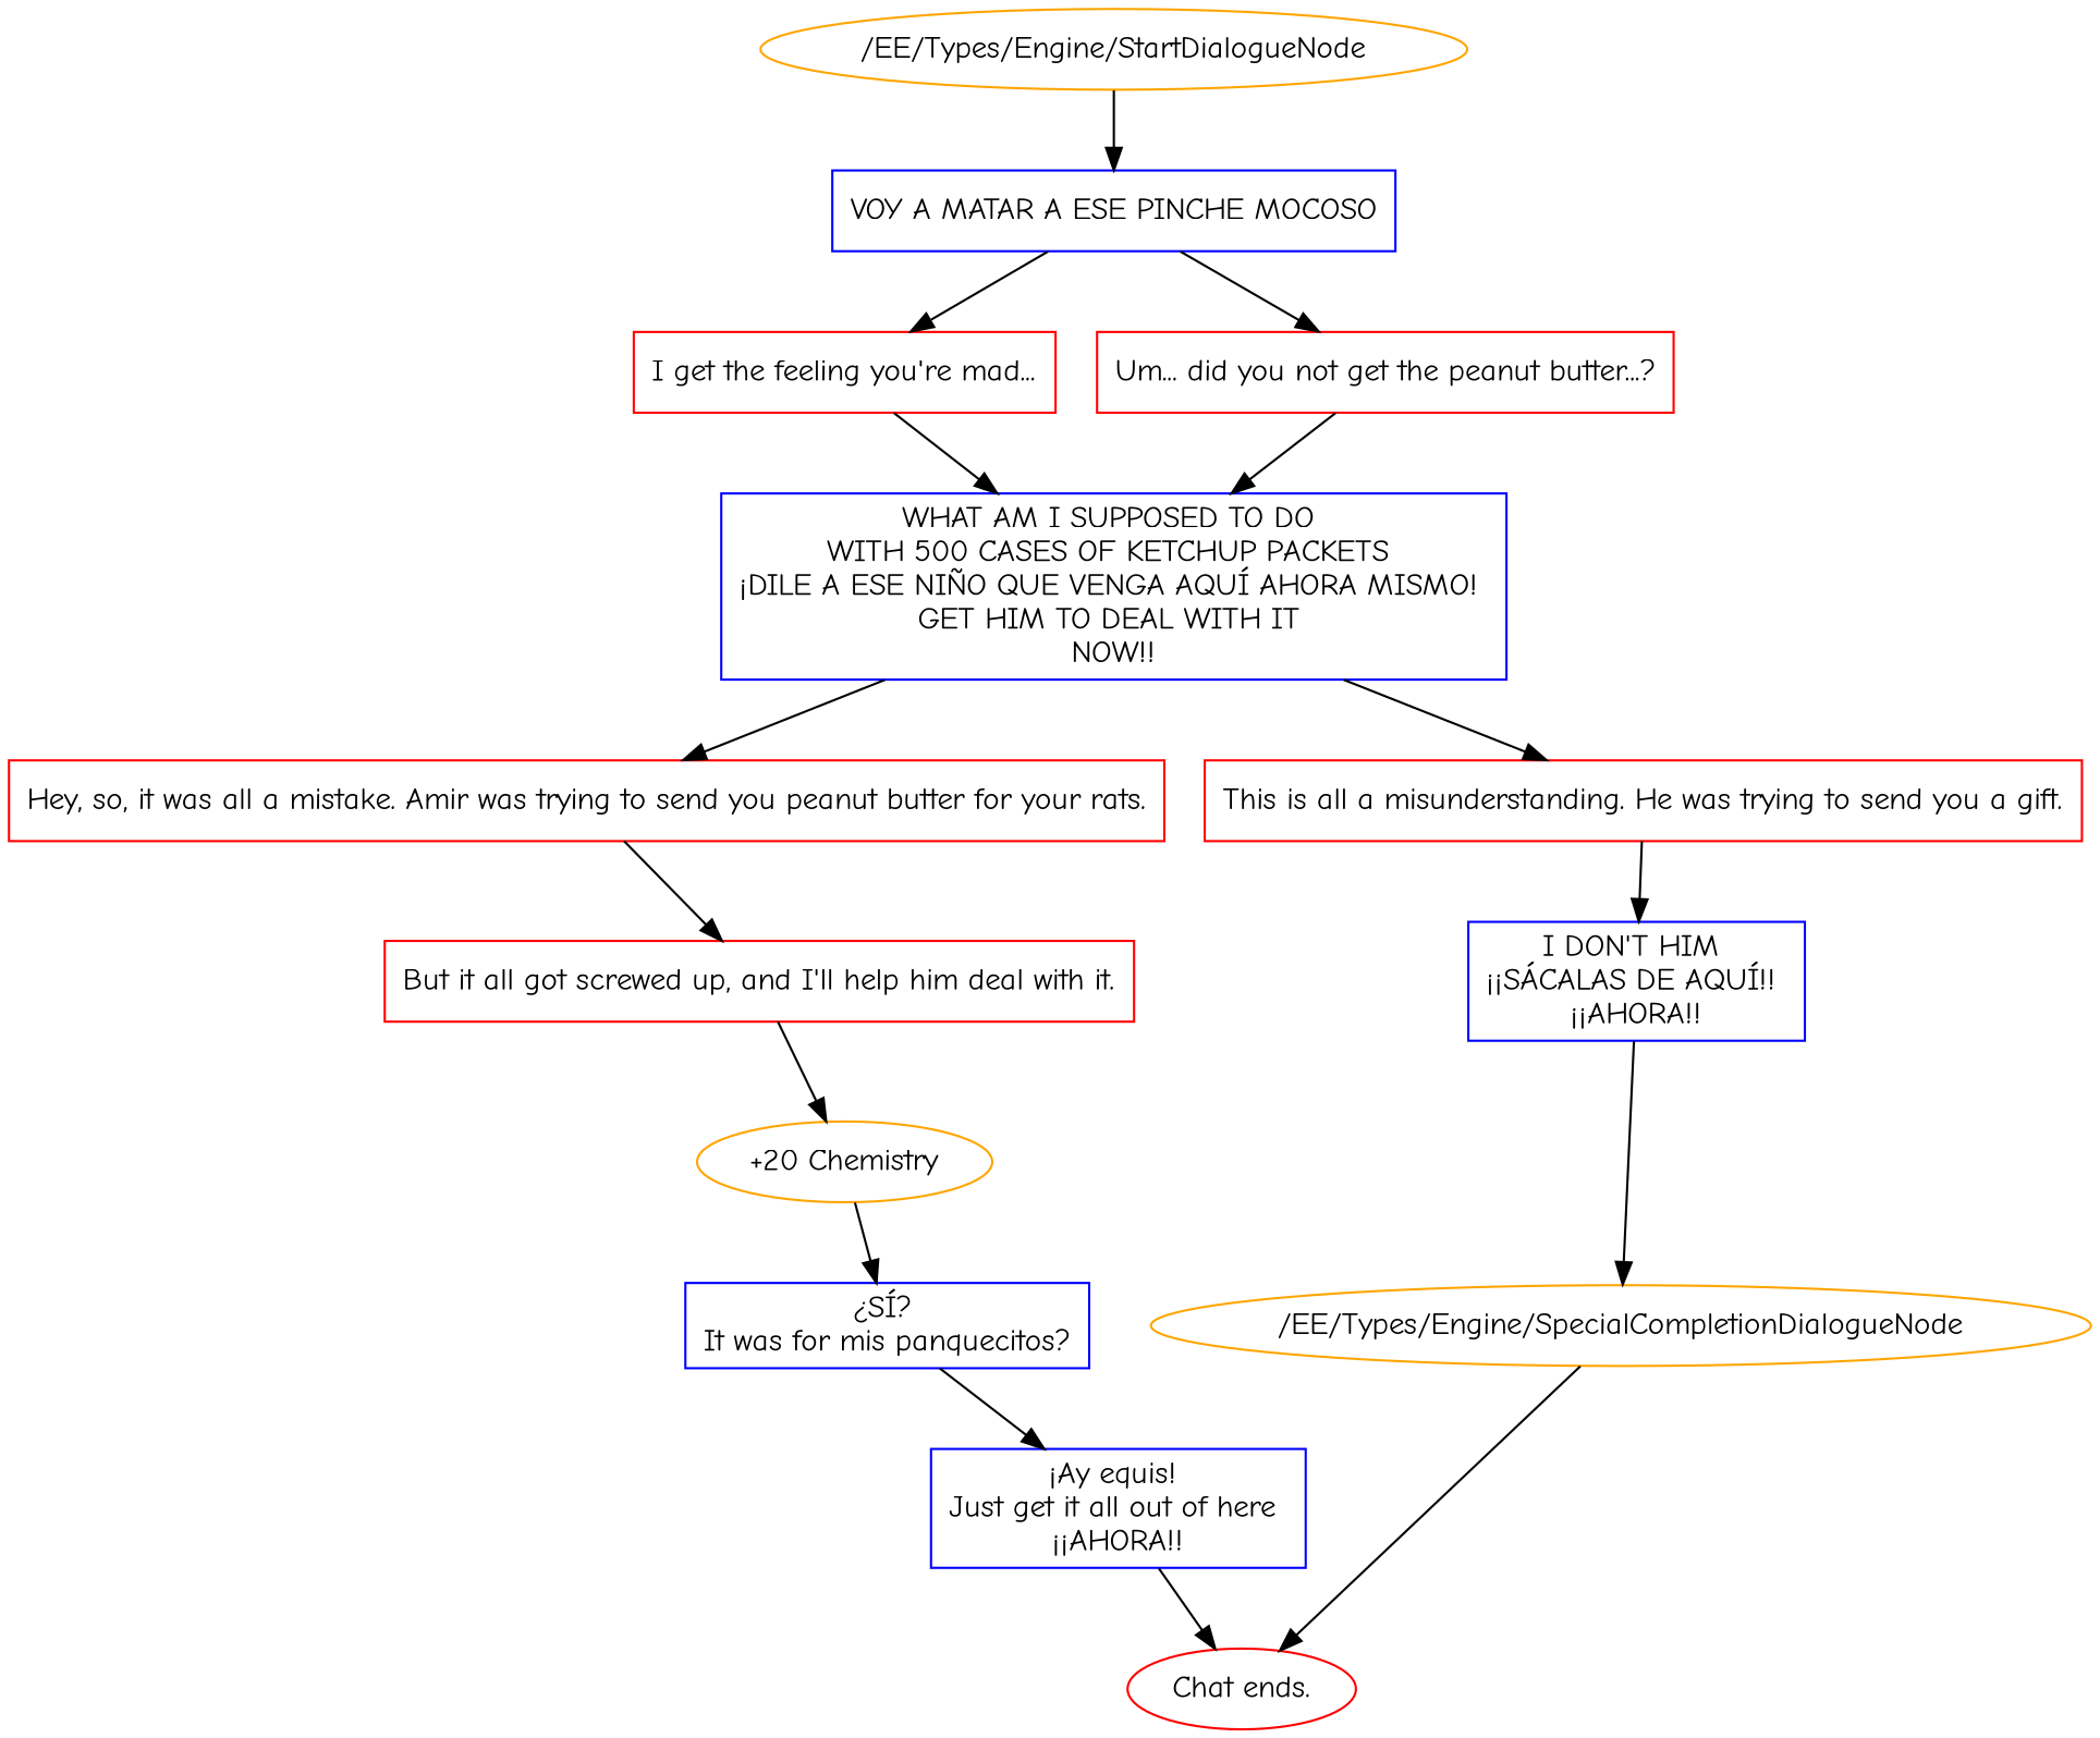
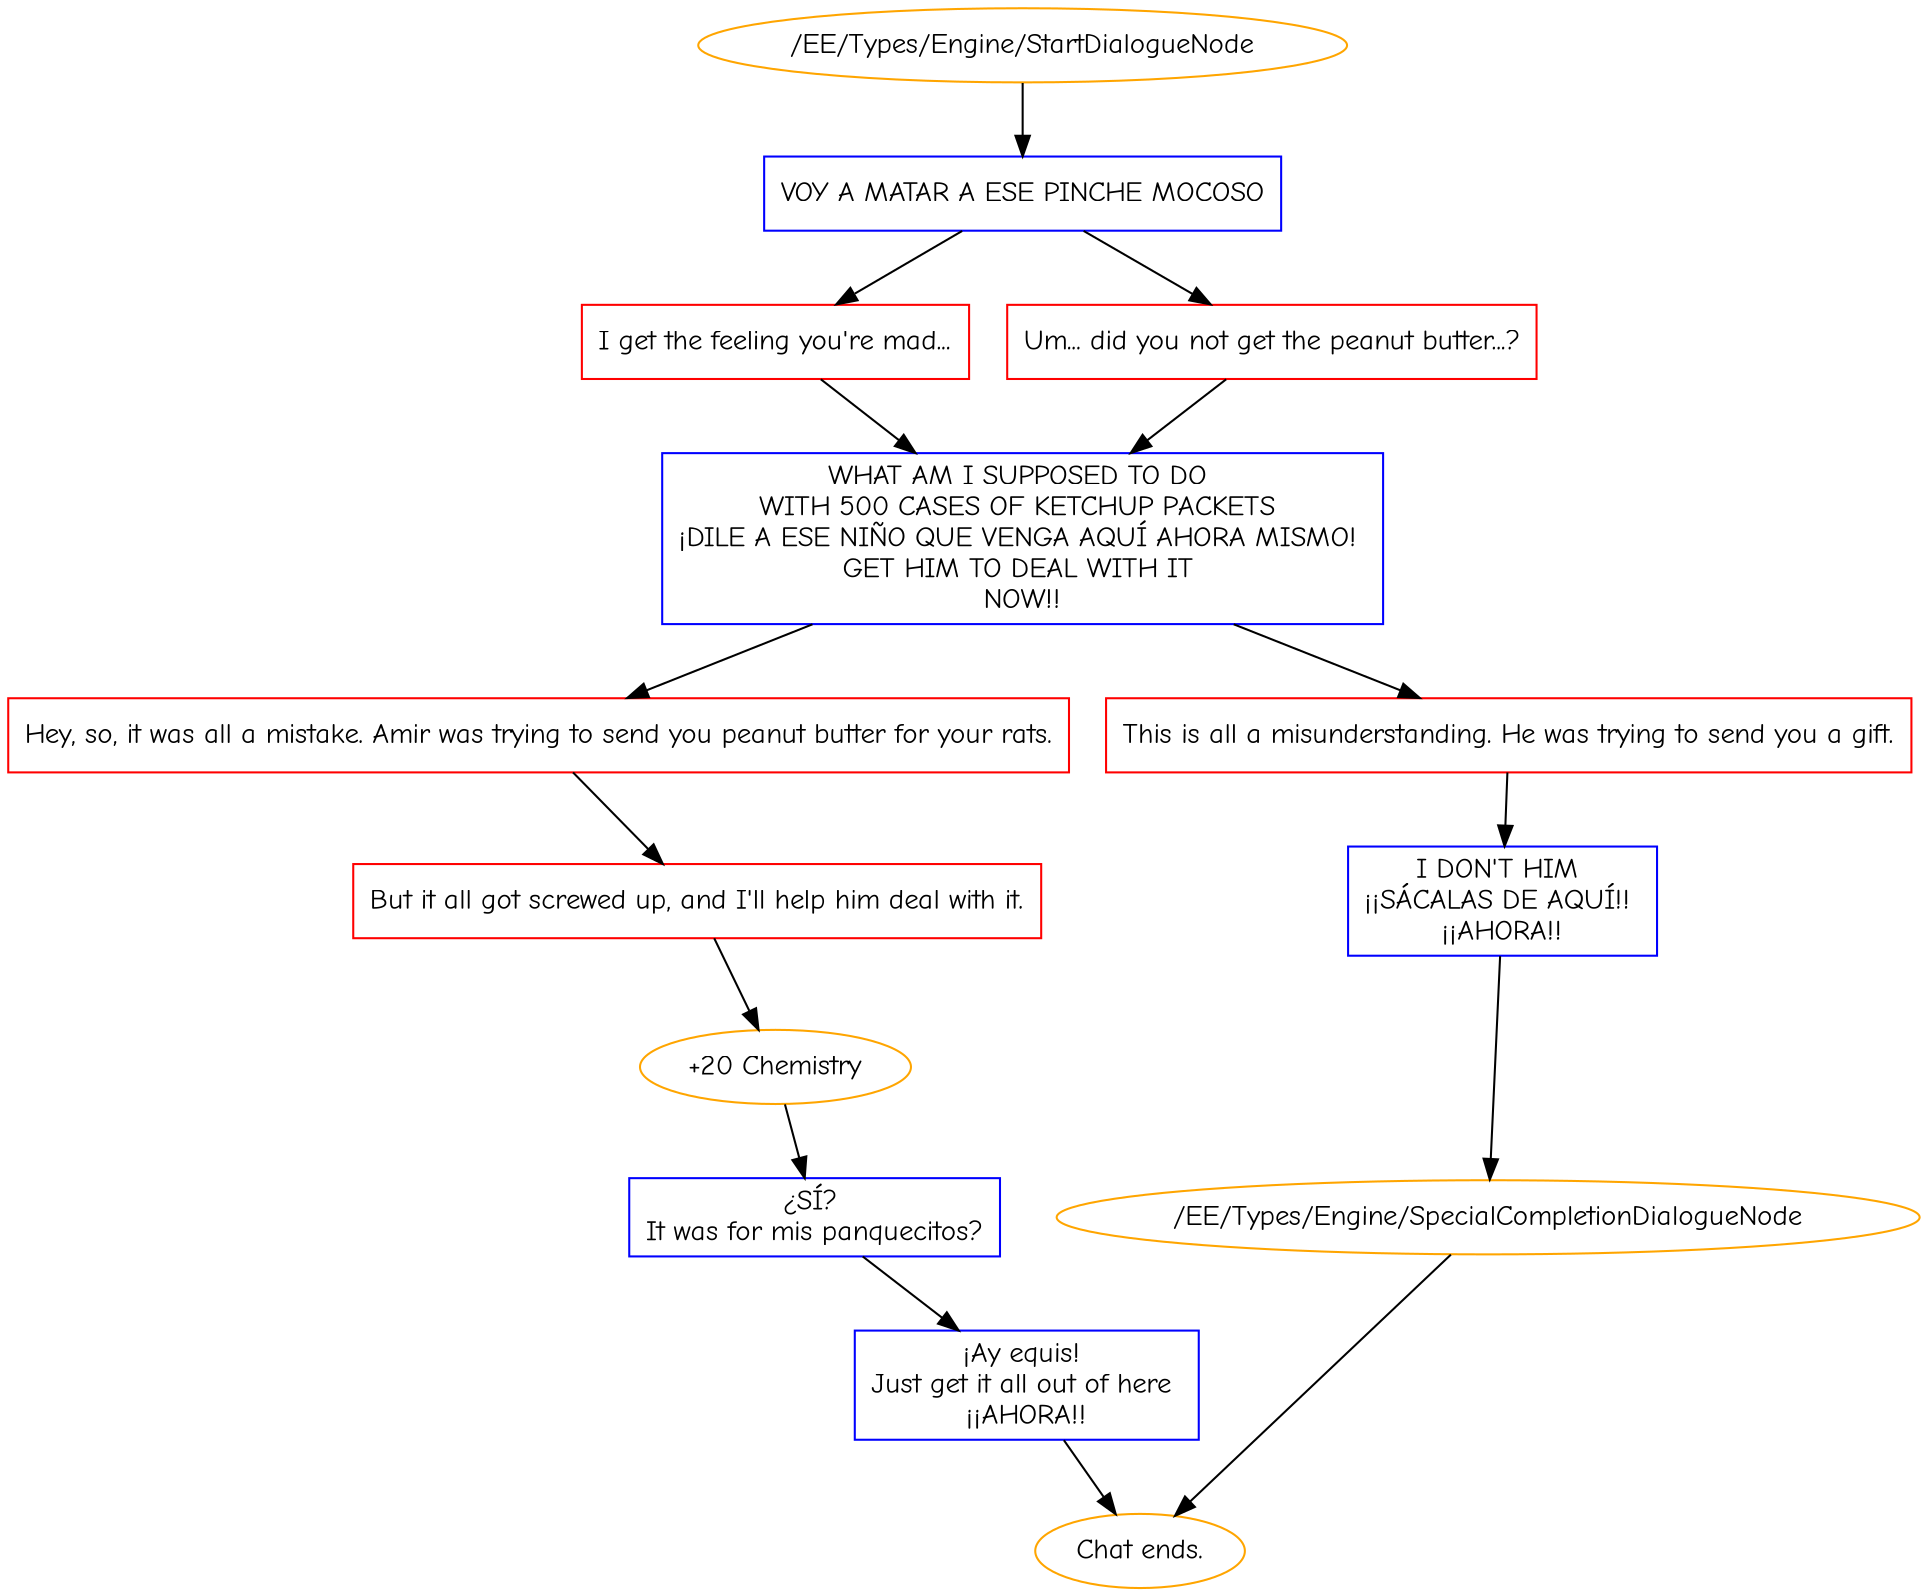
  digraph {
    fontname="Comic Neue"
    node [color=blue fontname="Comic Neue" shape=box]
    edge [fontname="Comic Neue"]
    n1 [color=orange label="/EE/Types/Engine/StartDialogueNode" shape=""]
    n2 [label="VOY A MATAR A ESE PINCHE MOCOSO"]
    n3 [color=red label="I get the feeling you're mad..."]
    n4 [color=red label="Um... did you not get the peanut butter...?"]
    n5 [label="WHAT AM I SUPPOSED TO DO \nWITH 500 CASES OF KETCHUP PACKETS \n¡DILE A ESE NIÑO QUE VENGA AQUÍ AHORA MISMO! \nGET HIM TO DEAL WITH IT \nNOW!!"]
    n6 [color=red label="Hey, so, it was all a mistake. Amir was trying to send you peanut butter for your rats."]
    n7 [color=red label="This is all a misunderstanding. He was trying to send you a gift."]
    n8 [color=red label="But it all got screwed up, and I'll help him deal with it."]
    n9 [label="I DON'T HIM \n¡¡SÁCALAS DE AQUÍ!! \n¡¡AHORA!!"]
    n10 [color=orange label="+20 Chemistry" shape=""]
    n11 [color=orange label="/EE/Types/Engine/SpecialCompletionDialogueNode" shape=""]
    n12 [label="¿SÍ? \nIt was for mis panquecitos?"]
-   "Chat ends." [color=red shape=""]
+   "Chat ends." [color=orange shape=""]
    n14 [label="¡Ay equis! \nJust get it all out of here \n¡¡AHORA!!"]
    n1 -> n2
    n2 -> n3
    n2 -> n4
    n3 -> n5
    n4 -> n5
    n5 -> n6
    n5 -> n7
    n6 -> n8
    n7 -> n9
    n8 -> n10
    n9 -> n11
    n10 -> n12
    n11 -> "Chat ends."
    n12 -> n14
    n14 -> "Chat ends."
  }
